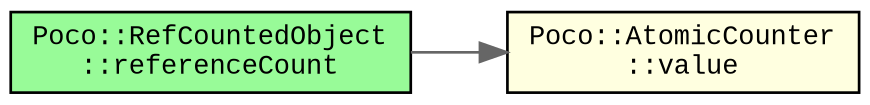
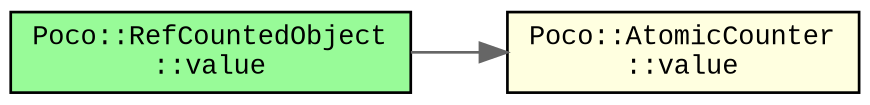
  digraph {
    rankdir=LR
    fontname="Liberation Mono"
    node [color=black fontname="Liberation Mono" fontsize=10 shape=record style=filled]
-   n1 [fillcolor=palegreen fontcolor=black height=0.2 label="Poco::RefCountedObject\l::referenceCount" width=0.4]
+   n1 [fillcolor=palegreen fontcolor=black height=0.2 label="Poco::RefCountedObject\l::value" width=0.4]
    n2 [fillcolor=lightyellow height=0.2 label="Poco::AtomicCounter\l::value" width=0.4]
    n1 -> n2 [color=gray40 fontname="Liberation Mono" fontsize=10 labelfontname=Helvetica labelfontsize=10 style=solid]
  }
